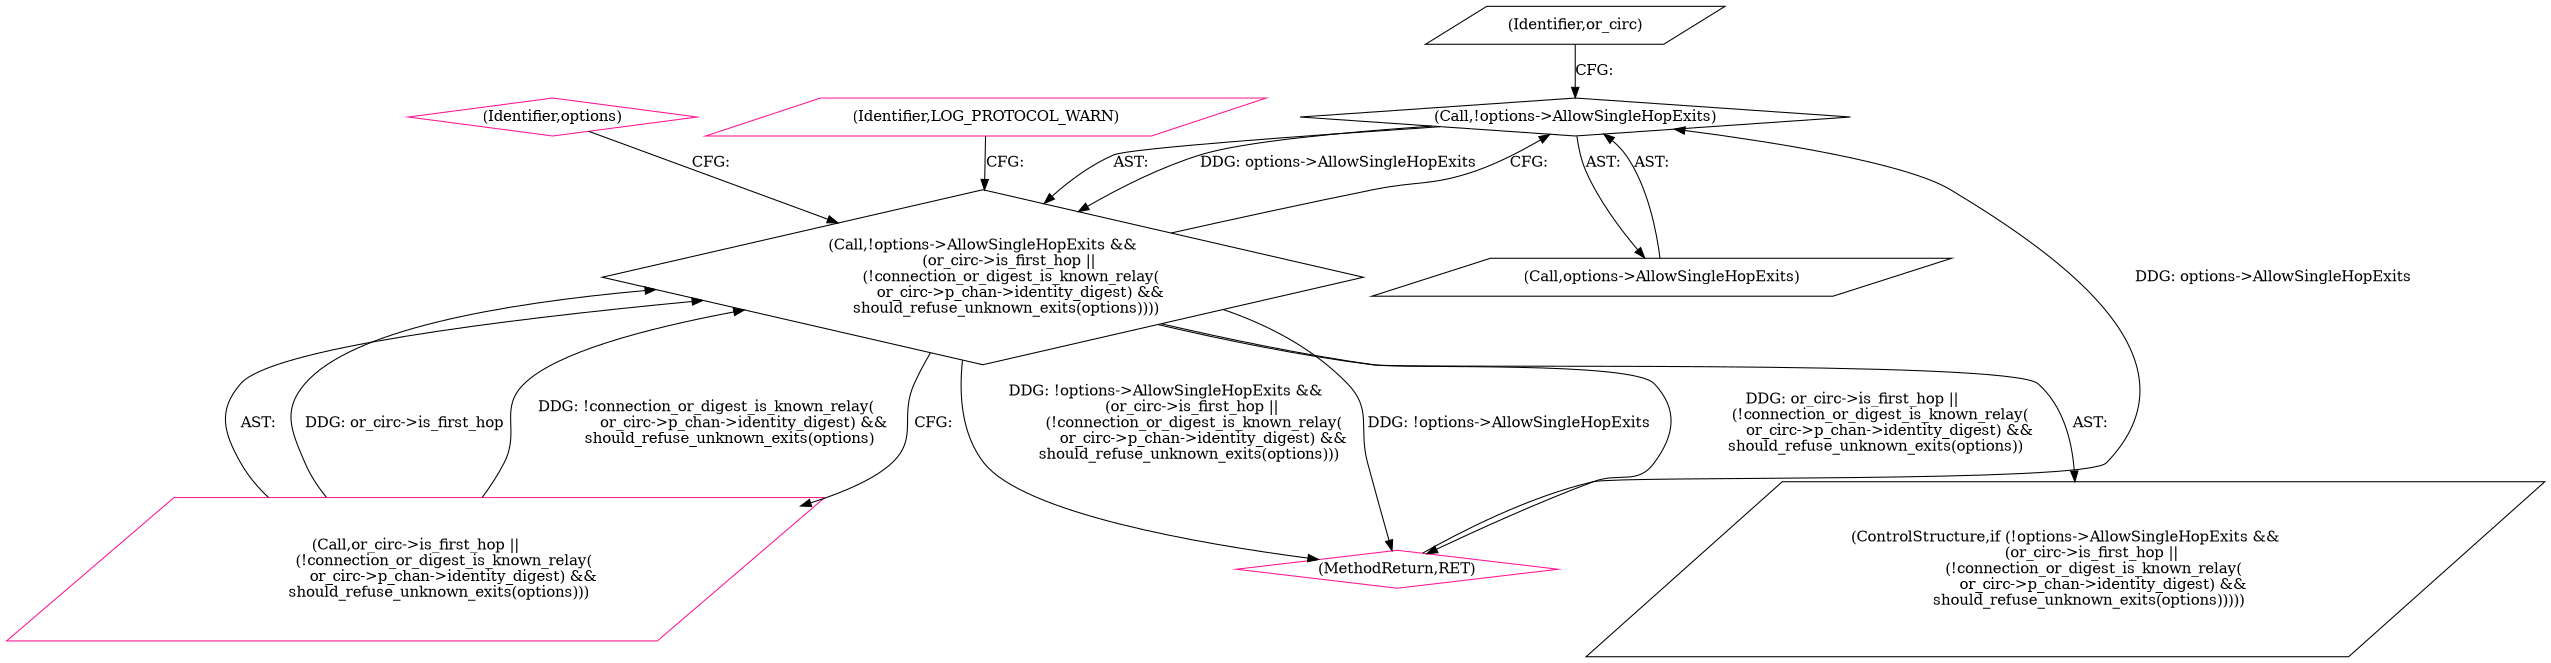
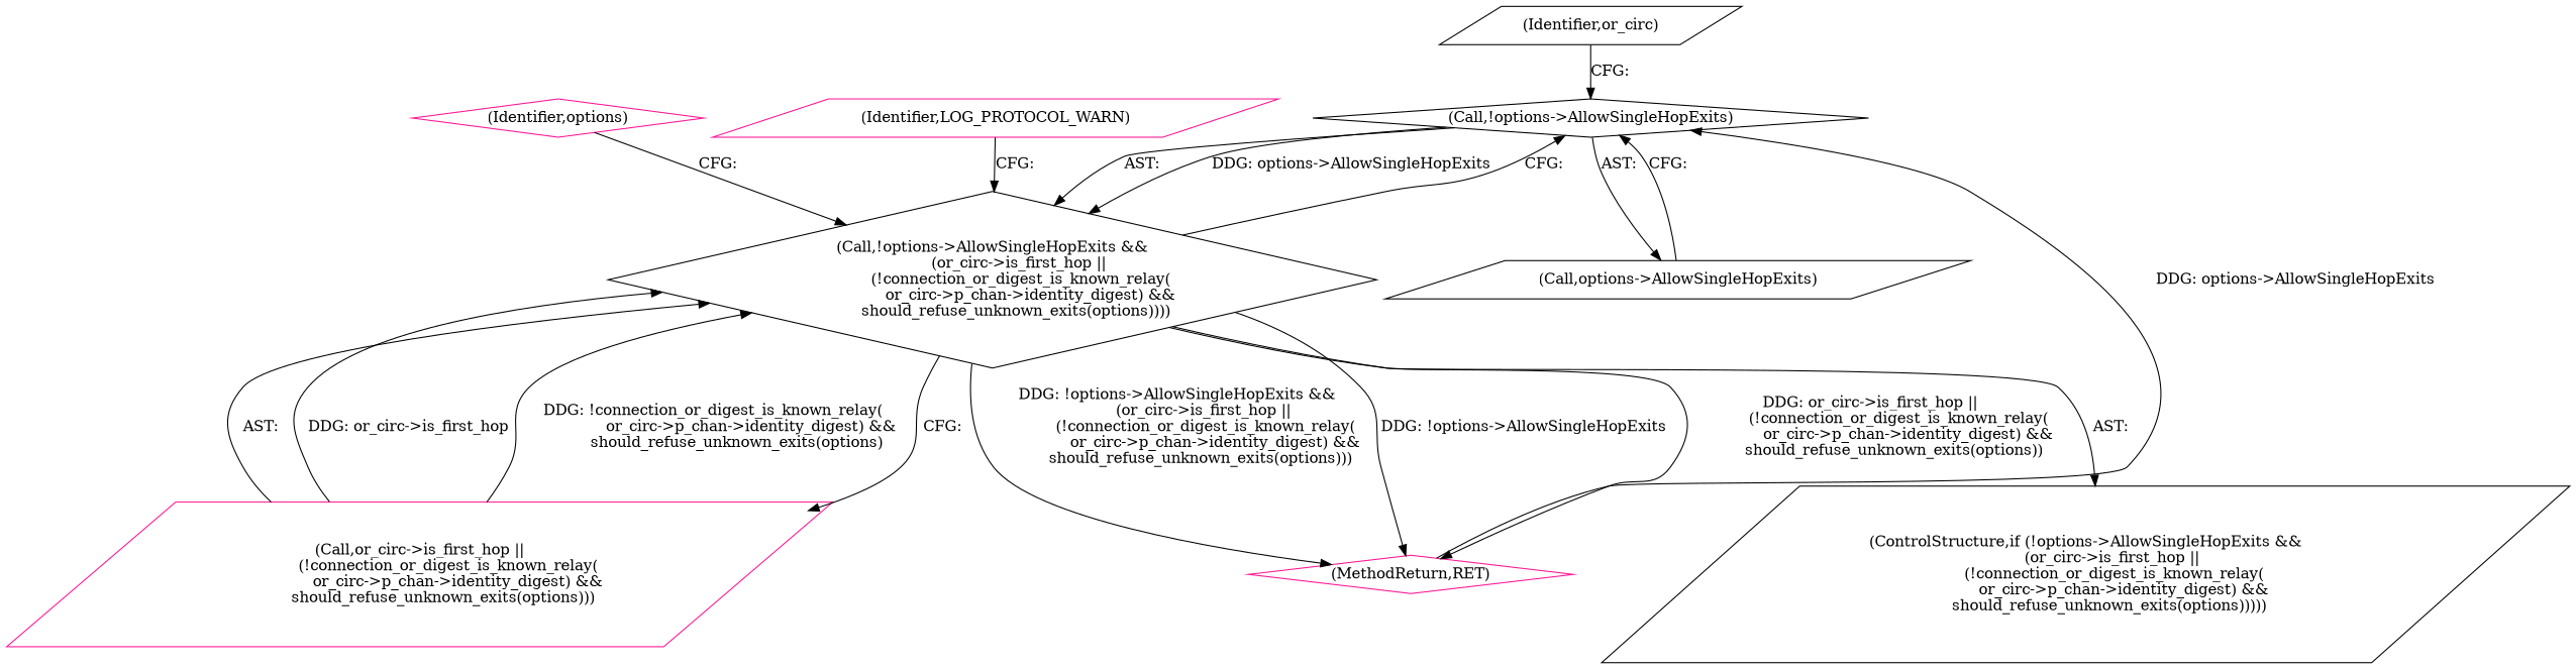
  digraph {
    node [color=black shape=parallelogram]
    n1 [label="(Call,!options->AllowSingleHopExits)" shape=diamond]
    n2 [label="(Call,!options->AllowSingleHopExits &&\n           (or_circ->is_first_hop ||\n            (!connection_or_digest_is_known_relay(\n                or_circ->p_chan->identity_digest) &&\n          should_refuse_unknown_exits(options))))" shape=diamond]
    n3 [label="(Call,options->AllowSingleHopExits)"]
    n4 [color=deeppink label="(MethodReturn,RET)" shape=diamond]
    n5 [color=deeppink label="(Call,or_circ->is_first_hop ||\n            (!connection_or_digest_is_known_relay(\n                or_circ->p_chan->identity_digest) &&\n          should_refuse_unknown_exits(options)))"]
    n6 [label="(ControlStructure,if (!options->AllowSingleHopExits &&\n           (or_circ->is_first_hop ||\n            (!connection_or_digest_is_known_relay(\n                or_circ->p_chan->identity_digest) &&\n          should_refuse_unknown_exits(options)))))"]
    n7 [color=deeppink label="(Identifier,options)" shape=diamond]
    n8 [label="(Identifier,or_circ)"]
    n9 [color=deeppink label="(Identifier,LOG_PROTOCOL_WARN)"]
    n1 -> n2 [label="AST: "]
    n1 -> n2 [label="DDG: options->AllowSingleHopExits"]
    n1 -> n3 [label="AST: "]
    n2 -> n1 [label="CFG: "]
    n2 -> n4 [label="DDG: or_circ->is_first_hop ||\n            (!connection_or_digest_is_known_relay(\n                or_circ->p_chan->identity_digest) &&\n          should_refuse_unknown_exits(options))"]
    n2 -> n4 [label="DDG: !options->AllowSingleHopExits &&\n           (or_circ->is_first_hop ||\n            (!connection_or_digest_is_known_relay(\n                or_circ->p_chan->identity_digest) &&\n          should_refuse_unknown_exits(options)))"]
    n2 -> n4 [label="DDG: !options->AllowSingleHopExits"]
    n2 -> n5 [label="CFG: "]
    n2 -> n6 [label="AST: "]
-   n3 -> n1 [label="AST: "]
+   n3 -> n1 [label="CFG: "]
    n4 -> n1 [label="DDG: options->AllowSingleHopExits"]
    n5 -> n2 [label="AST: "]
    n5 -> n2 [label="DDG: or_circ->is_first_hop"]
    n5 -> n2 [label="DDG: !connection_or_digest_is_known_relay(\n                or_circ->p_chan->identity_digest) &&\n          should_refuse_unknown_exits(options)"]
    n7 -> n2 [label="CFG: "]
    n8 -> n1 [label="CFG: "]
    n9 -> n2 [label="CFG: "]
  }
